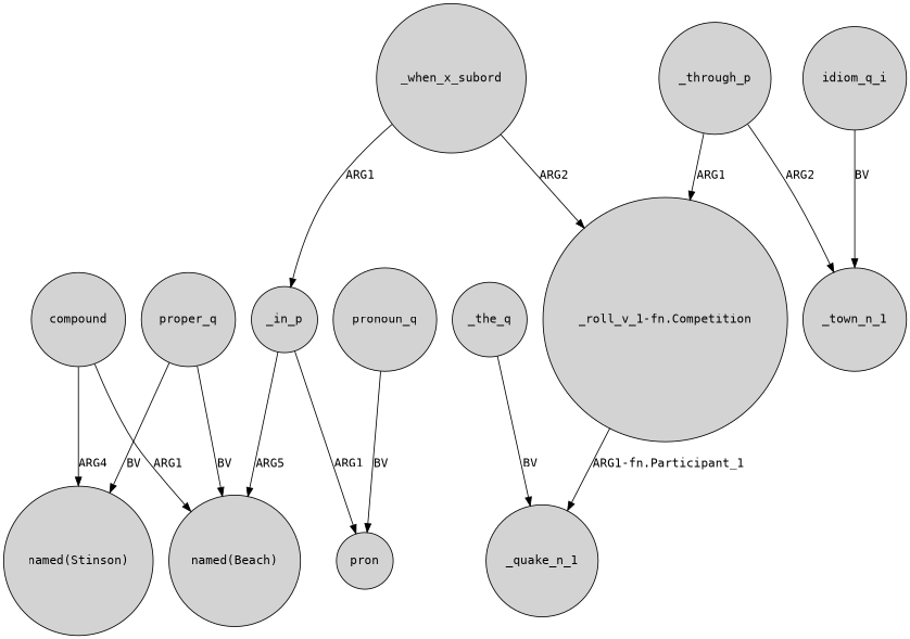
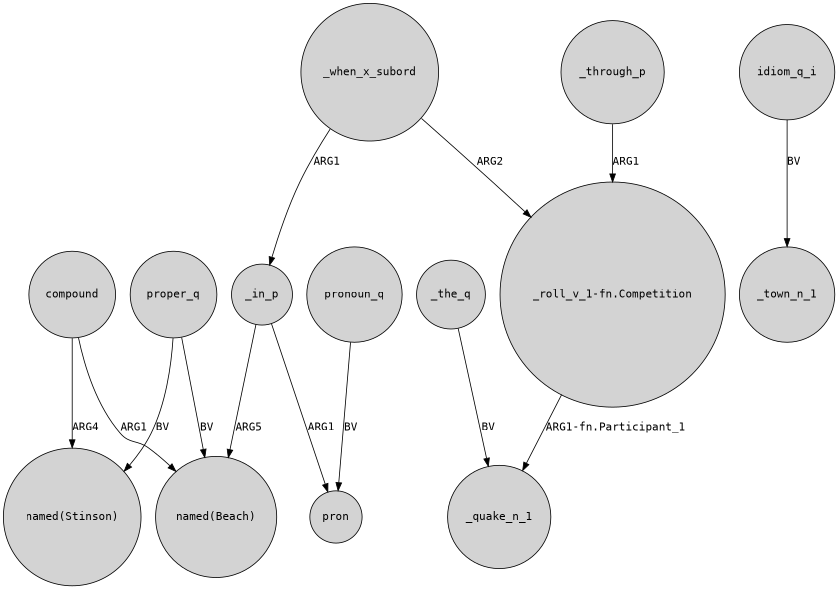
  digraph {
    fontname="DejaVu Sans Mono"
    node [fontname="DejaVu Sans Mono" shape=circle style=filled]
    edge [fontname="DejaVu Sans Mono"]
    compound
    "named(Beach)"
    "named(Stinson)"
    "_roll_v_1-fn.Competition"
    _quake_n_1
    proper_q
    idiom_q_i
    _town_n_1
    _in_p
    pron
    _through_p
    _when_x_subord
    pronoun_q
    _the_q
    compound -> "named(Beach)" [label=ARG1]
    compound -> "named(Stinson)" [label=ARG4]
    "_roll_v_1-fn.Competition" -> _quake_n_1 [label="ARG1-fn.Participant_1"]
    proper_q -> "named(Beach)" [label=BV]
    proper_q -> "named(Stinson)" [label=BV]
    idiom_q_i -> _town_n_1 [label=BV]
    _in_p -> "named(Beach)" [label=ARG5]
    _in_p -> pron [label=ARG1]
    _through_p -> "_roll_v_1-fn.Competition" [label=ARG1]
-   _through_p -> _town_n_1 [label=ARG2]
    _when_x_subord -> "_roll_v_1-fn.Competition" [label=ARG2]
    _when_x_subord -> _in_p [label=ARG1]
    pronoun_q -> pron [label=BV]
    _the_q -> _quake_n_1 [label=BV]
  }
